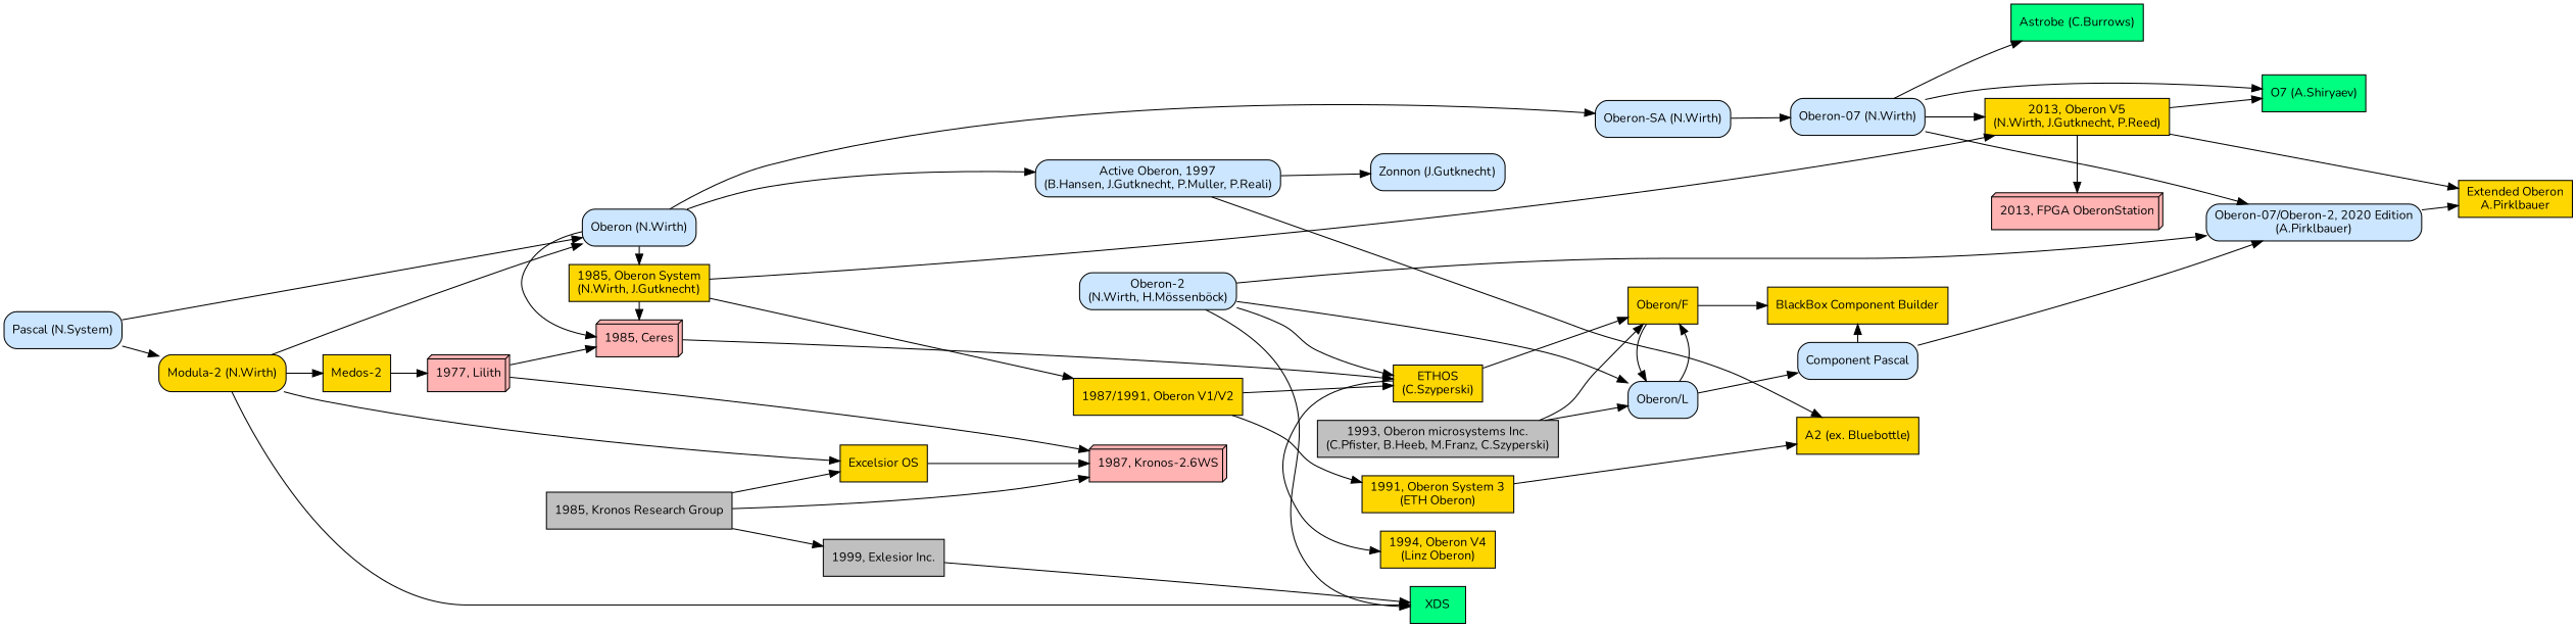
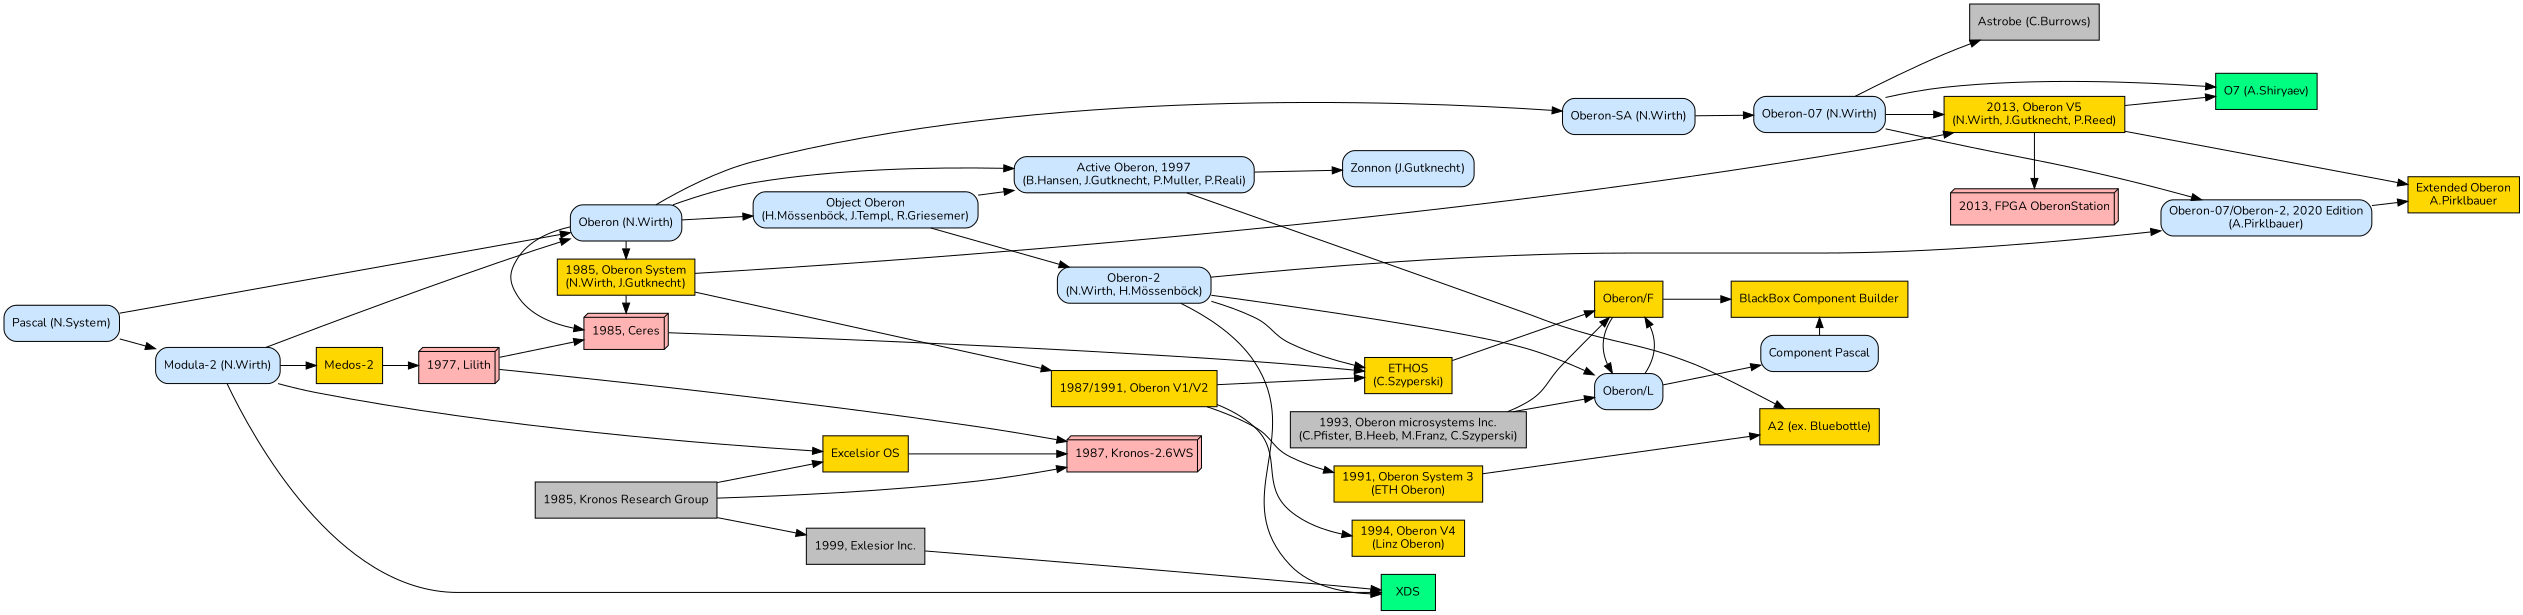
  digraph {
    fontname=Nunito
    rankdir=LR
    node [fillcolor="#cce6ff" fontname=Nunito fontsize=12 shape=rect style=filled]
    edge [fontname=Nunito fontsize=8]
    n1 [label="Oberon (N.Wirth)" style="rounded,filled"]
    n2 [fillcolor=grey label="1985, Kronos Research Group"]
    n3 [fillcolor=gold group=ob1 label="1985, Oberon System\n(N.Wirth, J.Gutknecht)"]
    n4 [fillcolor="#ffb3b3" group=ob1 label="1985, Ceres" shape=box3d]
    n5 [fillcolor=gold label="1994, Oberon V4\n(Linz Oberon)"]
    n6 [fillcolor=gold label="1991, Oberon System 3\n(ETH Oberon)"]
    n7 [fillcolor=gold label="ETHOS\n(C.Szyperski)"]
    n8 [label="Oberon/L" style="rounded,filled"]
    n9 [fillcolor=gold group=bb label="Oberon/F"]
    n10 [label="Oberon-07 (N.Wirth)" style="rounded,filled"]
    n11 [label="Component Pascal" style="rounded,filled"]
    n12 [fillcolor=gold label="A2 (ex. Bluebottle)"]
    n13 [fillcolor=gold group=bb label="BlackBox Component Builder"]
    n14 [fillcolor=gold label="2013, Oberon V5\n(N.Wirth, J.Gutknecht, P.Reed)"]
    n15 [fillcolor="#ffb3b3" label="2013, FPGA OberonStation" shape=box3d]
    n16 [label="Oberon-07/Oberon-2, 2020 Edition\n(A.Pirklbauer)" style="rounded,filled"]
    n17 [fillcolor="#00ff80" label="O7 (A.Shiryaev)"]
    n18 [label="Oberon-SA (N.Wirth)" style="rounded,filled"]
+   n19 [label="Object Oberon\n(H.Mössenböck, J.Templ, R.Griesemer)" style="rounded,filled"]
    n20 [label="Active Oberon, 1997\n(B.Hansen, J.Gutknecht, P.Muller, P.Reali)" style="rounded,filled"]
    n21 [fillcolor=gold label="Excelsior OS"]
    n22 [fillcolor=grey label="1999, Exlesior Inc."]
    n23 [fillcolor="#ffb3b3" label="1987, Kronos-2.6WS" shape=box3d]
    n24 [fillcolor=gold label="1987/1991, Oberon V1/V2"]
-   n25 [fillcolor="#00ff80" label="Astrobe (C.Burrows)"]
+   n25 [fillcolor=grey label="Astrobe (C.Burrows)"]
    n26 [fillcolor=gold label="Extended Oberon\nA.Pirklbauer"]
    n27 [label="Pascal (N.System)" style="rounded,filled"]
-   n28 [fillcolor=gold label="Modula-2 (N.Wirth)" style="rounded,filled"]
+   n28 [label="Modula-2 (N.Wirth)" style="rounded,filled"]
    n29 [fillcolor=gold label="Medos-2"]
    n30 [fillcolor="#00ff80" label=XDS]
    n31 [fillcolor="#ffb3b3" label="1977, Lilith" shape=box3d]
    n32 [label="Oberon-2\n(N.Wirth, H.Mössenböck)" style="rounded,filled"]
    n33 [label="Zonnon (J.Gutknecht)" style="rounded,filled"]
    n34 [fillcolor=grey label="1993, Oberon microsystems Inc.\n(C.Pfister, B.Heeb, M.Franz, C.Szyperski)"]
    subgraph sub_1 {
      rank=same
      n1
      n2
      n3
      n4
    }
    subgraph sub_2 {
      rank=same
      n5
      n6
      n7
    }
    subgraph sub_3 {
      rank=same
      n8
      n9
    }
    subgraph sub_4 {
      rank=same
      n10
      n11
      n12
      n13
    }
    subgraph sub_5 {
      rank=same
      n14
      n15
    }
    subgraph sub_6 {
      rank=same
      n16
      n17
    }
    n1 -> n3
    n1 -> n4
    n1 -> n18
+   n1 -> n19
    n1 -> n20
    n2 -> n21
    n2 -> n22
    n2 -> n23
    n3 -> n4
    n3 -> n14
    n3 -> n24
    n4 -> n7
    n6 -> n12
    n7 -> n9
    n8 -> n9
    n8 -> n11
    n9 -> n8
    n9 -> n13
    n10 -> n14
    n10 -> n16
    n10 -> n17
    n10 -> n25
    n11 -> n13
-   n11 -> n16
    n14 -> n15
    n14 -> n17
    n14 -> n26
    n16 -> n26
    n18 -> n10
+   n19 -> n20
+   n19 -> n32
    n20 -> n12
    n20 -> n33
    n21 -> n23
    n22 -> n30
-   n7 -> n5
+   n24 -> n5
    n24 -> n6
    n24 -> n7
    n27 -> n1
    n27 -> n28
    n28 -> n1
    n28 -> n21
    n28 -> n29
    n28 -> n30
    n29 -> n31
    n31 -> n4
    n31 -> n23
    n32 -> n7
    n32 -> n8
    n32 -> n16
    n32 -> n30
    n34 -> n8
    n34 -> n9
  }
